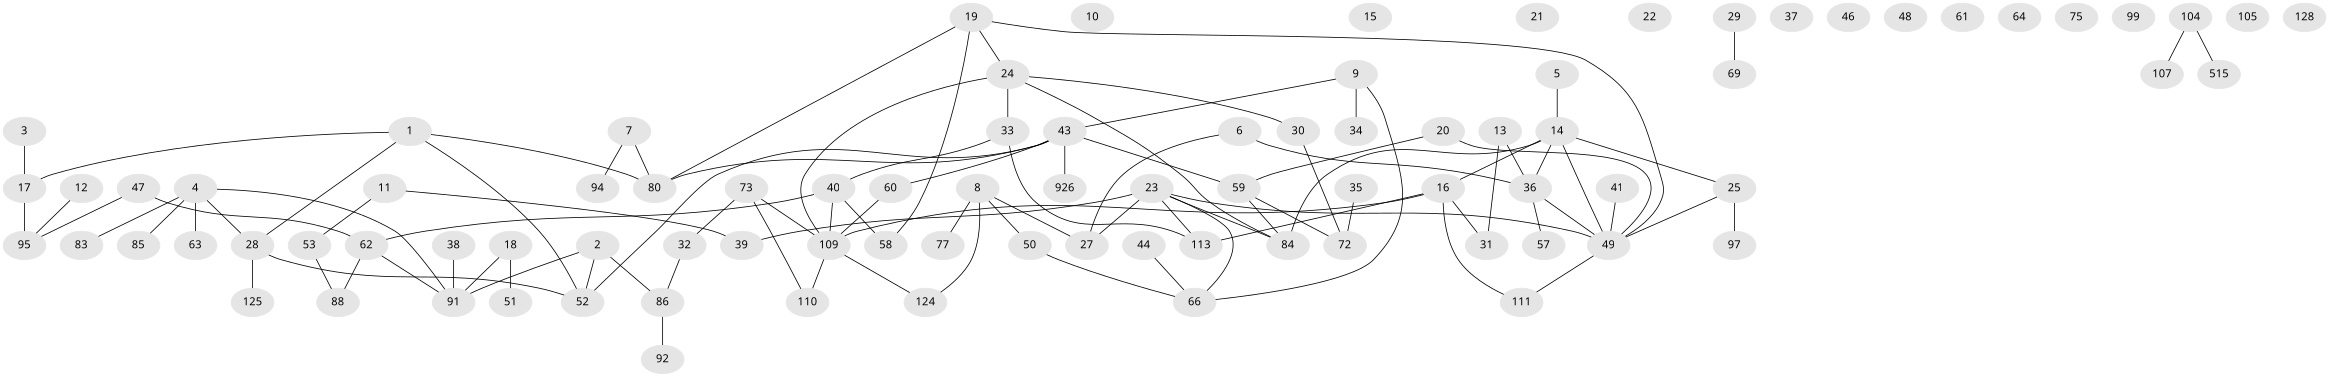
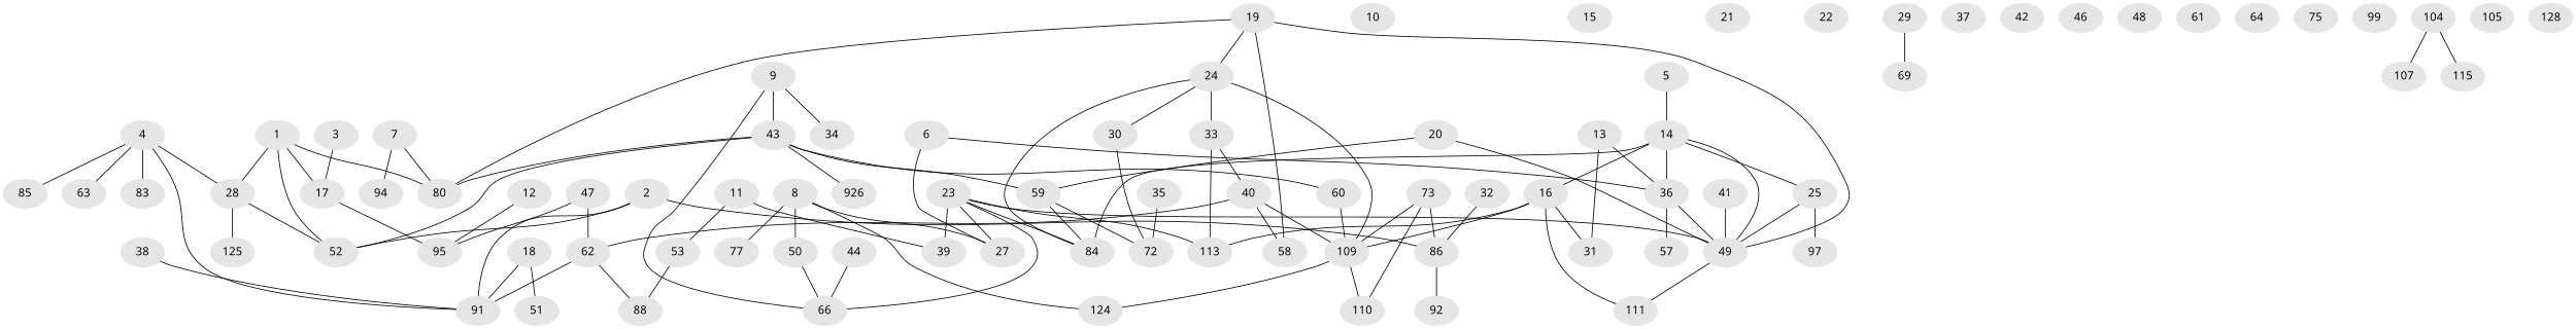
  graph {
    fontname="Noto Sans"
    node [color=gray90 fontname="Noto Sans" style=filled]
    edge [fontname="Noto Sans"]
    1 [super="+87"]
    17 [super="+98"]
    28 [super="+123"]
    52
    80 [super="+108"]
    95 [super="+100"]
    125
    2 [super="+103"]
    86 [super="+96"]
    91 [super="+106"]
    92
    3 [super="+116"]
    4 [super="+67"]
    63
    83
    85
    14 [super="+102"]
    36 [super="+90"]
    16 [super="+54"]
    25 [super="+93"]
    49 [super="+129"]
    84
    5
    6 [super="+68"]
    27 [super="+127"]
    57 [super="+121"]
    7 [super="+89"]
    94
    8 [super="+120"]
    50
    77
    124
    66 [super="+74"]
    9 [super="+76"]
    34
    43 [super="+81"]
    59 [super="+70"]
    60
    n39 [label=926]
    10 [super="+101"]
    11
    39
    53
    88
    12
    13 [super="+55"]
    31 [super="+56"]
    109 [super="+114"]
    111
    113 [super="+122"]
    97
    15
    110
    18 [super="+45"]
    51
    19 [super="+118"]
    24 [super="+117"]
    58
    30
    33 [super="+65"]
    20 [super="+26"]
    72 [super="+82"]
    21
    22
    23 [super="+71"]
    40 [super="+79"]
    69 [super="+112"]
    29
    32
    62 [super="+78"]
    35
    37
    38
    41
+   42
    44
    46
    47
    48
    61
    64
    73
    75
    99
    104 [super="+119"]
    107
-   115 [label=515]
+   115
    105
    128
    1 -- 17
    1 -- 28
    1 -- 52
    1 -- 80
    17 -- 95
    28 -- 52
    28 -- 125
    2 -- 52
    2 -- 86
    2 -- 91
    86 -- 92
    3 -- 17
    4 -- 28
    4 -- 91
    4 -- 63
    4 -- 83
    4 -- 85
    14 -- 36
    14 -- 16
    14 -- 25
    14 -- 49
    14 -- 84
    36 -- 49
    36 -- 57
    16 -- 31
    16 -- 109
    16 -- 111
    16 -- 113
    25 -- 49
    25 -- 97
    49 -- 111
    5 -- 14
    6 -- 36
    6 -- 27
    7 -- 80
    7 -- 94
    8 -- 27
    8 -- 50
    8 -- 77
    8 -- 124
    50 -- 66
    9 -- 66
    9 -- 34
    9 -- 43
    43 -- 52
    43 -- 80
    43 -- 59
    43 -- 60
    43 -- n39
    59 -- 84
    59 -- 72
    60 -- 109
    11 -- 39
    11 -- 53
    53 -- 88
    12 -- 95
    13 -- 36
    13 -- 31
    109 -- 124
    109 -- 110
    18 -- 91
    18 -- 51
    19 -- 80
    19 -- 49
    19 -- 24
    19 -- 58
    24 -- 84
    24 -- 109
    24 -- 30
    24 -- 33
    30 -- 72
    33 -- 113
    33 -- 40
    20 -- 49
    20 -- 59
    23 -- 49
    23 -- 84
    23 -- 27
    23 -- 66
    23 -- 39
    23 -- 113
    40 -- 109
    40 -- 58
    40 -- 62
    29 -- 69
    32 -- 86
    62 -- 91
    62 -- 88
    35 -- 72
    38 -- 91
    41 -- 49
    44 -- 66
    47 -- 95
    47 -- 62
-   73 -- 32
+   73 -- 86
    73 -- 109
    73 -- 110
    104 -- 107
    104 -- 115
  }
